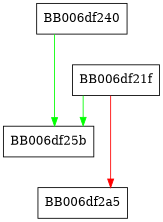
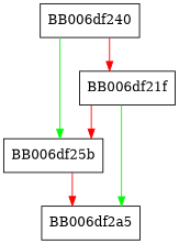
  digraph {
    splines=ortho
    node [shape=box]
    edge [color=red]
    n1 [label=BB006df21f]
    BB006df240
    BB006df25b
    BB006df2a5
-   n1 -> BB006df25b [color=green]
-   n1 -> BB006df2a5
+   n1 -> BB006df25b
+   n1 -> BB006df2a5 [color=green]
+   BB006df240 -> n1
    BB006df240 -> BB006df25b [color=green]
+   BB006df25b -> BB006df2a5
  }
